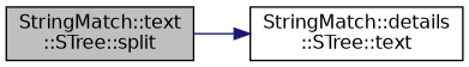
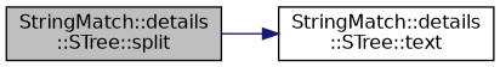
  digraph {
    rankdir=LR
    node [color=black fontname=Helvetica fontsize=12 shape=record style=filled]
-   n1 [fillcolor=grey75 fontcolor=black height=0.2 label="StringMatch::text\l::STree::split" width=0.4]
+   n1 [fillcolor=grey75 fontcolor=black height=0.2 label="StringMatch::details\l::STree::split" width=0.4]
    n2 [fillcolor=white height=0.2 label="StringMatch::details\l::STree::text" width=0.4]
    n1 -> n2 [color=midnightblue fontname=Helvetica fontsize=12 labelfontname=Helvetica labelfontsize=12 style=solid]
  }
